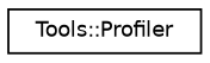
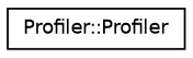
  digraph {
    rankdir=TB
-   n1 [color=black fillcolor=white fontname=Helvetica fontsize=10 height=0.2 label="Tools::Profiler" shape=record style=filled width=0.4]
+   n1 [color=black fillcolor=white fontname=Helvetica fontsize=10 height=0.2 label="Profiler::Profiler" shape=record style=filled width=0.4]
  }
